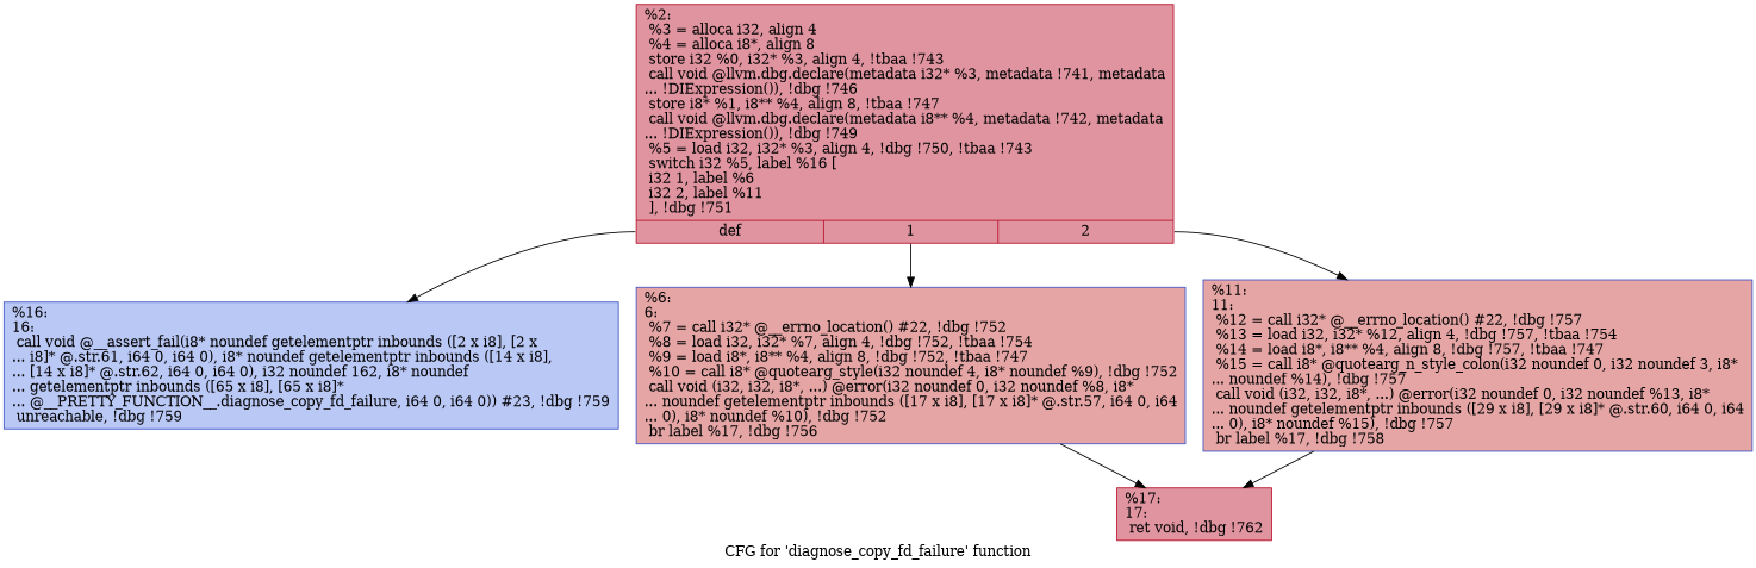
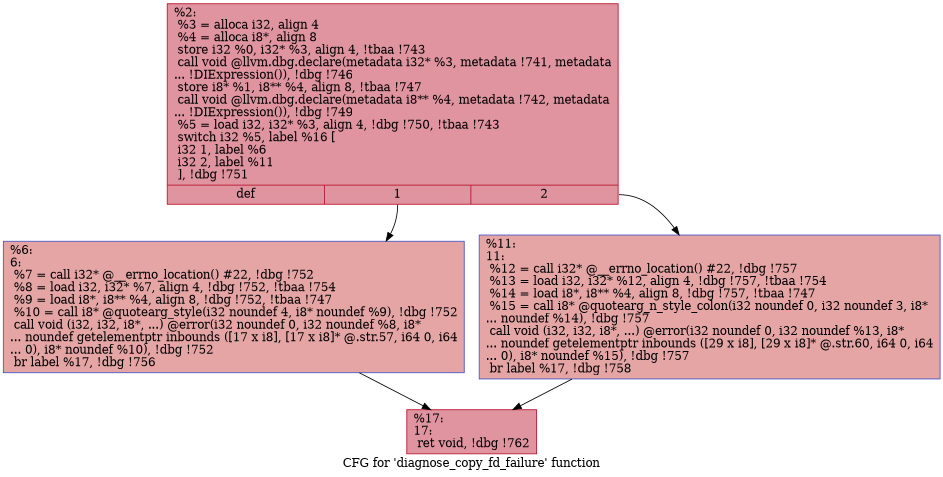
  digraph {
    label="CFG for 'diagnose_copy_fd_failure' function"
    node [color="#3d50c3ff" fillcolor="#b70d2870" shape=record style=filled]
    n1 [color="#b70d28ff" label="{%2:\l  %3 = alloca i32, align 4\l  %4 = alloca i8*, align 8\l  store i32 %0, i32* %3, align 4, !tbaa !743\l  call void @llvm.dbg.declare(metadata i32* %3, metadata !741, metadata\l... !DIExpression()), !dbg !746\l  store i8* %1, i8** %4, align 8, !tbaa !747\l  call void @llvm.dbg.declare(metadata i8** %4, metadata !742, metadata\l... !DIExpression()), !dbg !749\l  %5 = load i32, i32* %3, align 4, !dbg !750, !tbaa !743\l  switch i32 %5, label %16 [\l    i32 1, label %6\l    i32 2, label %11\l  ], !dbg !751\l|{<s0>def|<s1>1|<s2>2}}"]
-   n2 [fillcolor="#6282ea70" label="{%16:\l16:                                               \l  call void @__assert_fail(i8* noundef getelementptr inbounds ([2 x i8], [2 x\l... i8]* @.str.61, i64 0, i64 0), i8* noundef getelementptr inbounds ([14 x i8],\l... [14 x i8]* @.str.62, i64 0, i64 0), i32 noundef 162, i8* noundef\l... getelementptr inbounds ([65 x i8], [65 x i8]*\l... @__PRETTY_FUNCTION__.diagnose_copy_fd_failure, i64 0, i64 0)) #23, !dbg !759\l  unreachable, !dbg !759\l}"]
    n3 [fillcolor="#c5333470" label="{%6:\l6:                                                \l  %7 = call i32* @__errno_location() #22, !dbg !752\l  %8 = load i32, i32* %7, align 4, !dbg !752, !tbaa !754\l  %9 = load i8*, i8** %4, align 8, !dbg !752, !tbaa !747\l  %10 = call i8* @quotearg_style(i32 noundef 4, i8* noundef %9), !dbg !752\l  call void (i32, i32, i8*, ...) @error(i32 noundef 0, i32 noundef %8, i8*\l... noundef getelementptr inbounds ([17 x i8], [17 x i8]* @.str.57, i64 0, i64\l... 0), i8* noundef %10), !dbg !752\l  br label %17, !dbg !756\l}"]
    n4 [fillcolor="#c5333470" label="{%11:\l11:                                               \l  %12 = call i32* @__errno_location() #22, !dbg !757\l  %13 = load i32, i32* %12, align 4, !dbg !757, !tbaa !754\l  %14 = load i8*, i8** %4, align 8, !dbg !757, !tbaa !747\l  %15 = call i8* @quotearg_n_style_colon(i32 noundef 0, i32 noundef 3, i8*\l... noundef %14), !dbg !757\l  call void (i32, i32, i8*, ...) @error(i32 noundef 0, i32 noundef %13, i8*\l... noundef getelementptr inbounds ([29 x i8], [29 x i8]* @.str.60, i64 0, i64\l... 0), i8* noundef %15), !dbg !757\l  br label %17, !dbg !758\l}"]
    n5 [color="#b70d28ff" label="{%17:\l17:                                               \l  ret void, !dbg !762\l}"]
-   n1 -> n2 [tailport=s0]
    n1 -> n3 [tailport=s1]
    n1 -> n4 [tailport=s2]
    n3 -> n5
    n4 -> n5
  }
